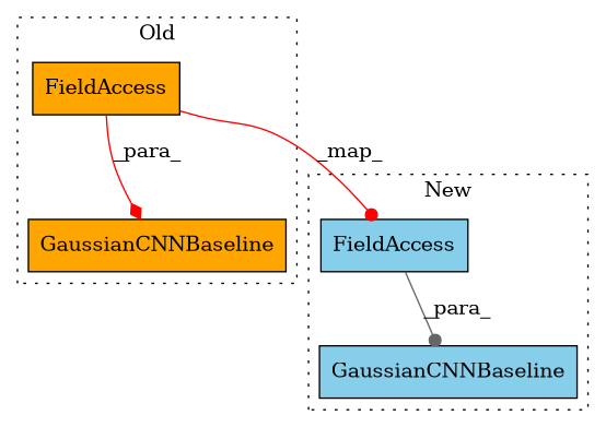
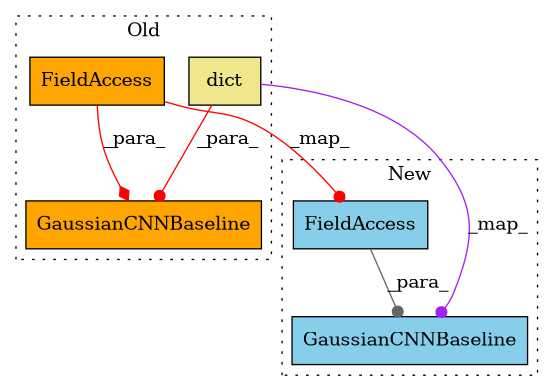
  digraph {
    node [a=32 l="20,1" s=1042 shape=box style=filled fillcolor=orange]
    edge [color=red arrowhead=dot]
+   n1 [l="18,1" label=dict s="1051,1315" fillcolor=khaki]
    n2 [label=GaussianCNNBaseline s="1022,1316"]
    n3 [a=22 l=8 label=FieldAccess]
    n4 [label=GaussianCNNBaseline s="1022,1310" fillcolor=skyblue]
    n5 [a=22 l=8 label=FieldAccess fillcolor=skyblue]
    subgraph cluster_1 {
      label=Old
      style=dotted
+     n1
      n2
      n3
    }
    subgraph cluster_2 {
      label=New
      style=dotted
      n4
      n5
    }
+   n1 -> n2 [label=_para_]
+   n1 -> n4 [label=_map_ color=purple]
    n3 -> n2 [label=_para_ arrowhead=diamond]
    n3 -> n5 [label=_map_]
    n5 -> n4 [label=_para_ color=gray40]
  }
